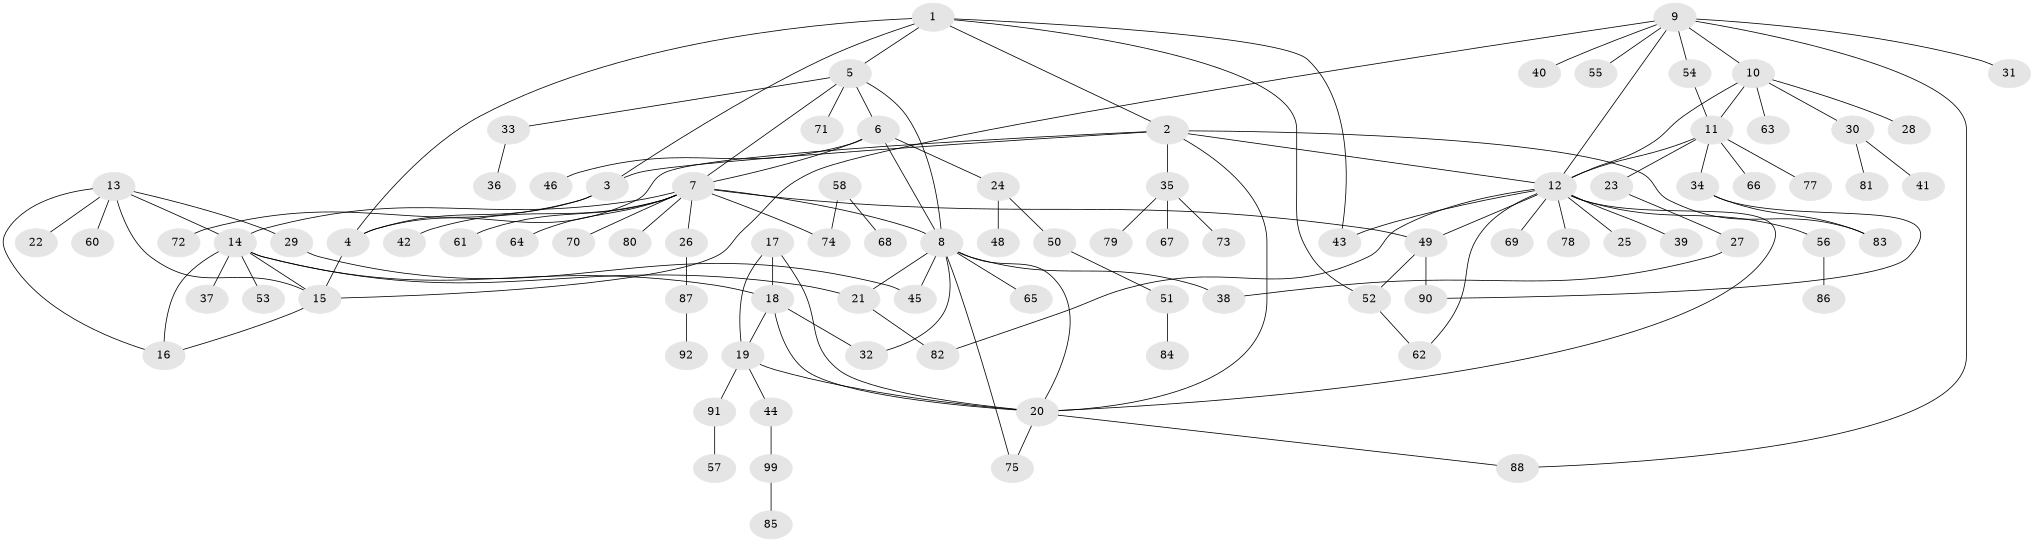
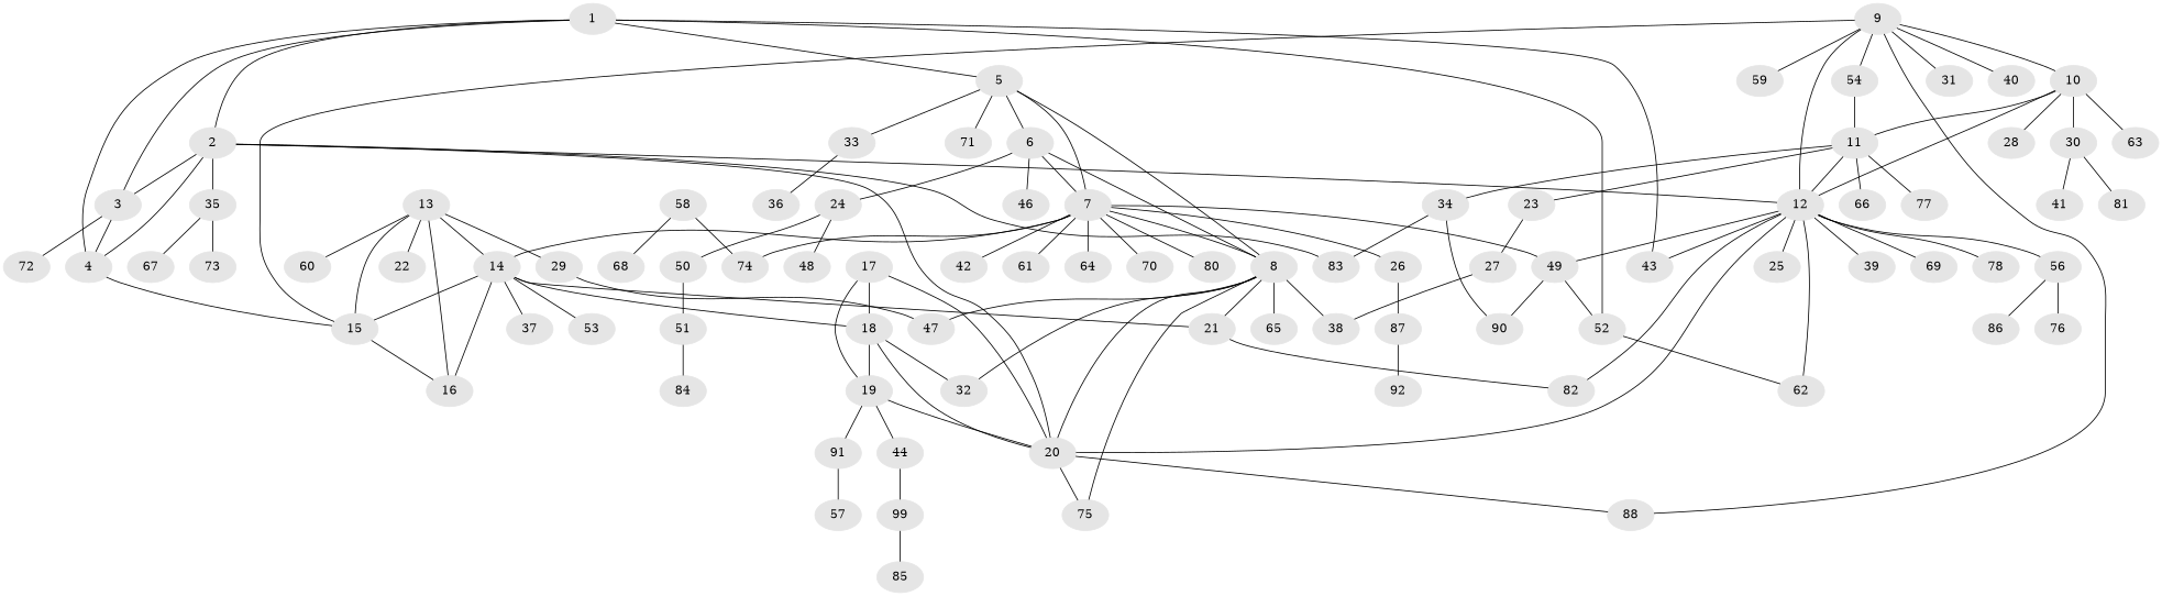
  graph {
    node [color=gray90 style=filled]
    1
    2
    3
    4
    5
    43
    52
    12
    20
    35
    83
    72
    15
    6
    7
    8
    33
    71
    62
    49
    25
    39
    56
    69
    78
    82
    75
    88
    67
    73
-   79
    16
    24
    46
    14
    26
    42
    61
    64
    70
    80
    74
    21
    32
    38
-   45
+   45 [label=47]
    65
    36
    48
    50
    18
    37
    53
    87
    90
    58
    68
    9
    10
    31
    40
    54
-   55
+   55 [label=59]
    11
    28
    30
    63
    23
    34
    66
    77
    41
    81
    27
+   76
    86
    13
    22
    29
    60
    19
    17
    44
    91
    n85 [label=99]
    57
    51
    92
    85
    84
    1 -- 2
    1 -- 3
    1 -- 4
    1 -- 5
    1 -- 43
    1 -- 52
    2 -- 3
    2 -- 4
    2 -- 12
    2 -- 20
    2 -- 35
    2 -- 83
    3 -- 4
    3 -- 72
    4 -- 15
    5 -- 6
    5 -- 7
    5 -- 8
    5 -- 33
    5 -- 71
    52 -- 62
    12 -- 43
    12 -- 20
    12 -- 62
    12 -- 49
    12 -- 25
    12 -- 39
    12 -- 56
    12 -- 69
    12 -- 78
    12 -- 82
    20 -- 75
    20 -- 88
    35 -- 67
    35 -- 73
-   35 -- 79
    15 -- 16
    6 -- 7
    6 -- 8
    6 -- 24
    6 -- 46
    7 -- 8
    7 -- 49
    7 -- 14
    7 -- 26
    7 -- 42
    7 -- 61
    7 -- 64
    7 -- 70
    7 -- 80
    7 -- 74
    8 -- 20
    8 -- 75
    8 -- 21
    8 -- 32
    8 -- 38
    8 -- 45
    8 -- 65
    33 -- 36
    49 -- 52
    49 -- 90
+   56 -- 76
    56 -- 86
    24 -- 48
    24 -- 50
    14 -- 15
    14 -- 16
    14 -- 21
    14 -- 18
    14 -- 37
    14 -- 53
    26 -- 87
    21 -- 82
    50 -- 51
    18 -- 20
    18 -- 32
    18 -- 19
    87 -- 92
    58 -- 74
    58 -- 68
    9 -- 12
    9 -- 15
    9 -- 88
    9 -- 10
    9 -- 31
    9 -- 40
    9 -- 54
    9 -- 55
    10 -- 12
    10 -- 11
    10 -- 28
    10 -- 30
    10 -- 63
    54 -- 11
    11 -- 12
    11 -- 23
    11 -- 34
    11 -- 66
    11 -- 77
    30 -- 41
    30 -- 81
    23 -- 27
    34 -- 83
    34 -- 90
    27 -- 38
    13 -- 15
    13 -- 16
    13 -- 14
    13 -- 22
    13 -- 29
    13 -- 60
    29 -- 45
    19 -- 20
    19 -- 44
    19 -- 91
    17 -- 20
    17 -- 18
    17 -- 19
    44 -- n85
    91 -- 57
    n85 -- 85
    51 -- 84
  }
